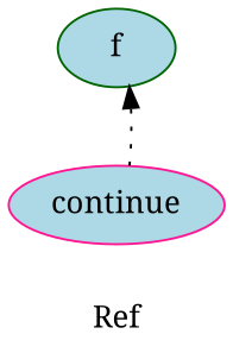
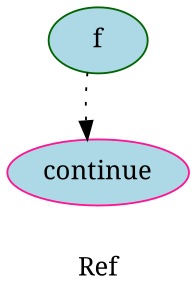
  digraph {
    label=Ref
    fontname="Noto Serif"
    node [style=filled fillcolor=lightblue fontname="Noto Serif"]
    n1 [label=f color=darkgreen]
    n2 [label=continue color=deeppink]
-   n2 -> n1 [style=dotted fontname="Noto Serif"]
+   n1 -> n2 [style=dotted fontname="Noto Serif"]
  }
